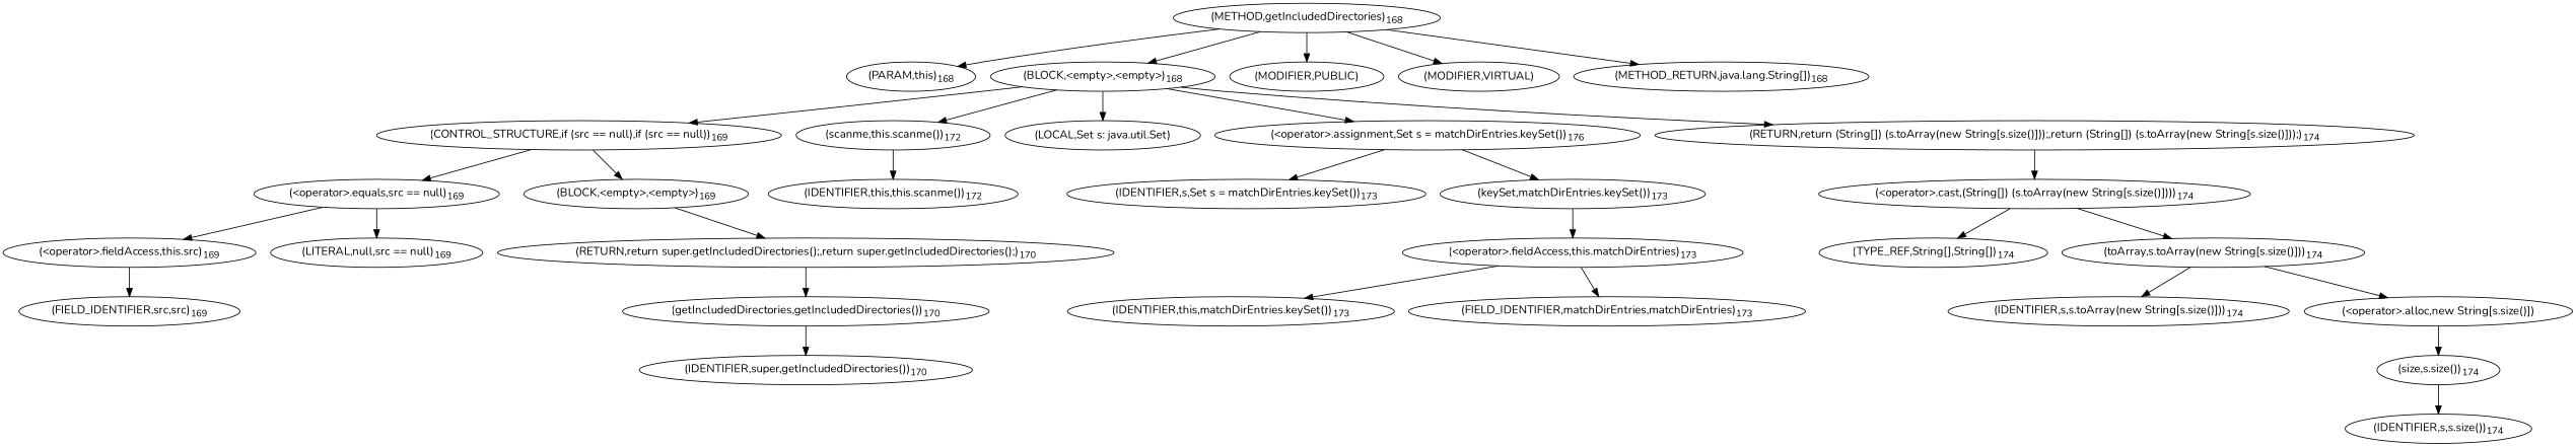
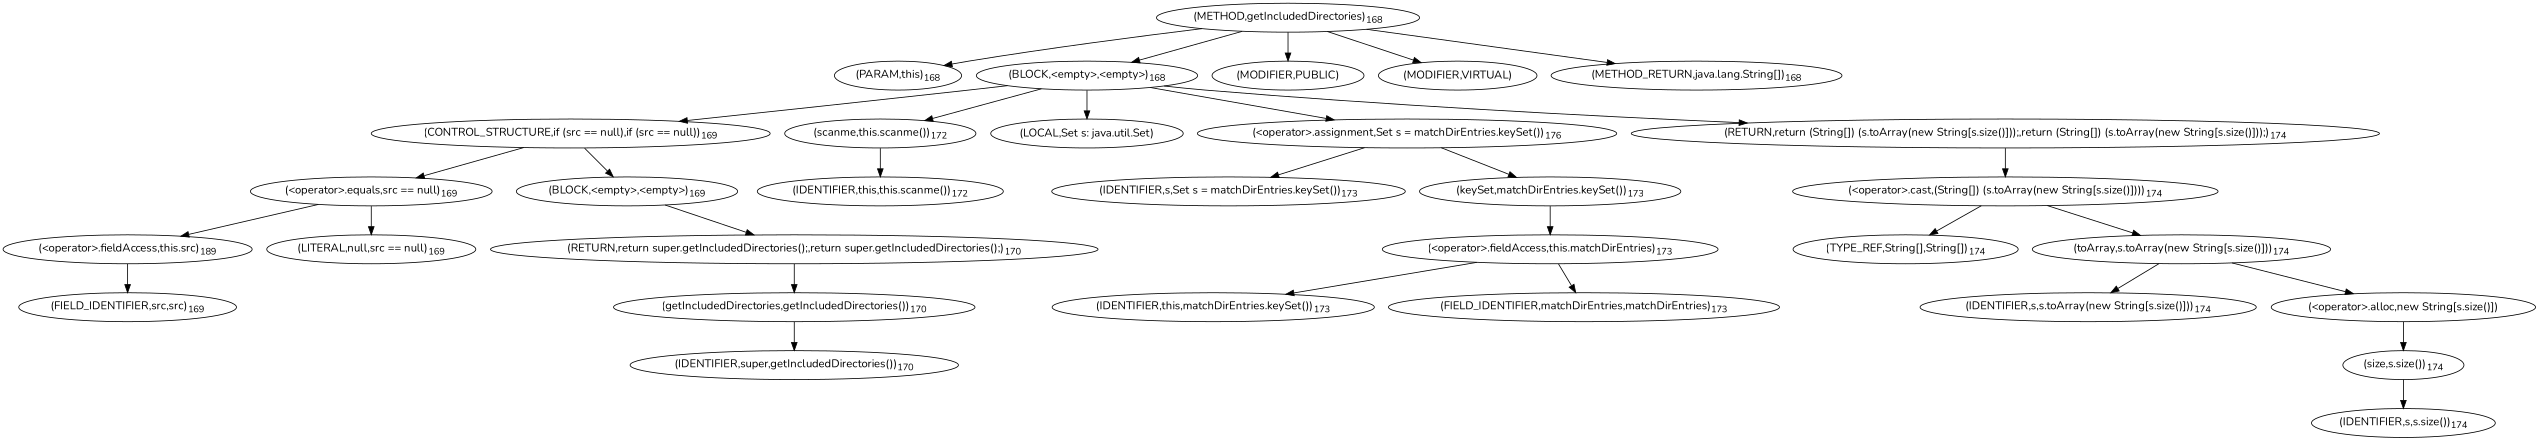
  digraph {
    fontname=Nunito
    node [fontname=Nunito]
    edge [fontname=Nunito]
    n1 [label=<(METHOD,getIncludedDirectories)<SUB>168</SUB>>]
    n2 [label=<(PARAM,this)<SUB>168</SUB>>]
    n3 [label=<(BLOCK,&lt;empty&gt;,&lt;empty&gt;)<SUB>168</SUB>>]
    n4 [label=<(MODIFIER,PUBLIC)>]
    n5 [label=<(MODIFIER,VIRTUAL)>]
    n6 [label=<(METHOD_RETURN,java.lang.String[])<SUB>168</SUB>>]
    n7 [label=<(CONTROL_STRUCTURE,if (src == null),if (src == null))<SUB>169</SUB>>]
    n8 [label=<(scanme,this.scanme())<SUB>172</SUB>>]
    n9 [label=<(LOCAL,Set s: java.util.Set)>]
    n10 [label=<(&lt;operator&gt;.assignment,Set s = matchDirEntries.keySet())<SUB>176</SUB>>]
    n11 [label=<(RETURN,return (String[]) (s.toArray(new String[s.size()]));,return (String[]) (s.toArray(new String[s.size()]));)<SUB>174</SUB>>]
    n12 [label=<(&lt;operator&gt;.equals,src == null)<SUB>169</SUB>>]
    n13 [label=<(BLOCK,&lt;empty&gt;,&lt;empty&gt;)<SUB>169</SUB>>]
    n14 [label=<(IDENTIFIER,this,this.scanme())<SUB>172</SUB>>]
    n15 [label=<(IDENTIFIER,s,Set s = matchDirEntries.keySet())<SUB>173</SUB>>]
    n16 [label=<(keySet,matchDirEntries.keySet())<SUB>173</SUB>>]
    n17 [label=<(&lt;operator&gt;.cast,(String[]) (s.toArray(new String[s.size()])))<SUB>174</SUB>>]
-   n18 [label=<(&lt;operator&gt;.fieldAccess,this.src)<SUB>169</SUB>>]
+   n18 [label=<(&lt;operator&gt;.fieldAccess,this.src)<SUB>189</SUB>>]
    n19 [label=<(LITERAL,null,src == null)<SUB>169</SUB>>]
    n20 [label=<(RETURN,return super.getIncludedDirectories();,return super.getIncludedDirectories();)<SUB>170</SUB>>]
    n21 [label=<(FIELD_IDENTIFIER,src,src)<SUB>169</SUB>>]
    n22 [label=<(getIncludedDirectories,getIncludedDirectories())<SUB>170</SUB>>]
    n23 [label=<(IDENTIFIER,super,getIncludedDirectories())<SUB>170</SUB>>]
    n24 [label=<(&lt;operator&gt;.fieldAccess,this.matchDirEntries)<SUB>173</SUB>>]
    n25 [label=<(IDENTIFIER,this,matchDirEntries.keySet())<SUB>173</SUB>>]
    n26 [label=<(FIELD_IDENTIFIER,matchDirEntries,matchDirEntries)<SUB>173</SUB>>]
    n27 [label=<(TYPE_REF,String[],String[])<SUB>174</SUB>>]
    n28 [label=<(toArray,s.toArray(new String[s.size()]))<SUB>174</SUB>>]
    n29 [label=<(IDENTIFIER,s,s.toArray(new String[s.size()]))<SUB>174</SUB>>]
    n30 [label=<(&lt;operator&gt;.alloc,new String[s.size()])>]
    n31 [label=<(size,s.size())<SUB>174</SUB>>]
    n32 [label=<(IDENTIFIER,s,s.size())<SUB>174</SUB>>]
    n1 -> n2
    n1 -> n3
    n1 -> n4
    n1 -> n5
    n1 -> n6
    n3 -> n7
    n3 -> n8
    n3 -> n9
    n3 -> n10
    n3 -> n11
    n7 -> n12
    n7 -> n13
    n8 -> n14
    n10 -> n15
    n10 -> n16
    n11 -> n17
    n12 -> n18
    n12 -> n19
    n13 -> n20
    n16 -> n24
    n17 -> n27
    n17 -> n28
    n18 -> n21
    n20 -> n22
    n22 -> n23
    n24 -> n25
    n24 -> n26
    n28 -> n29
    n28 -> n30
    n30 -> n31
    n31 -> n32
  }
